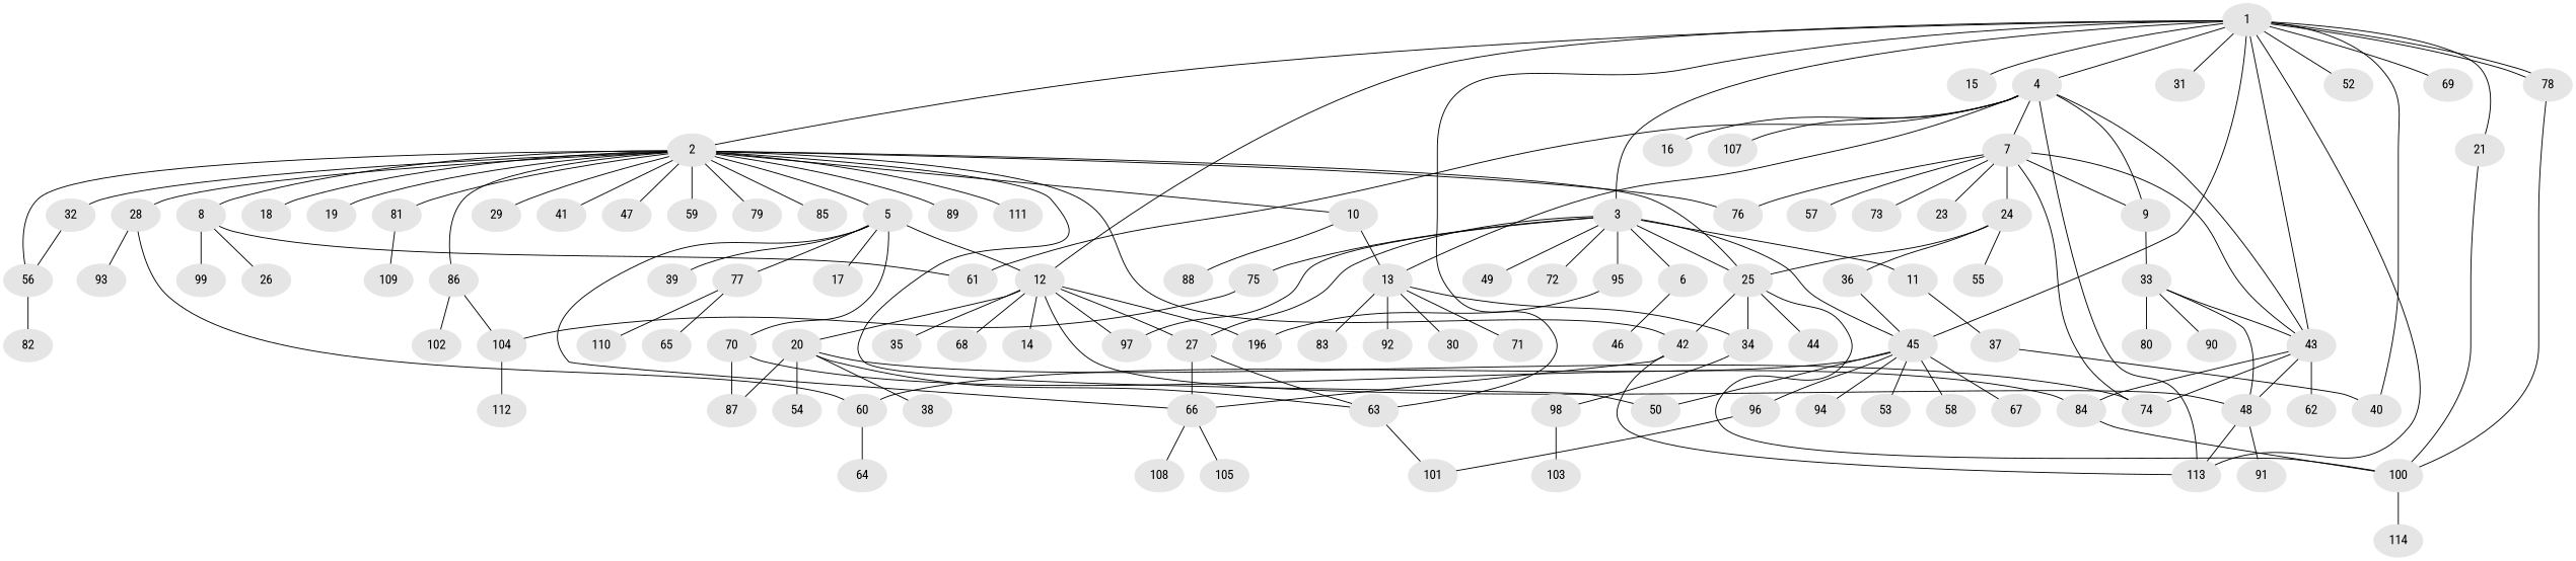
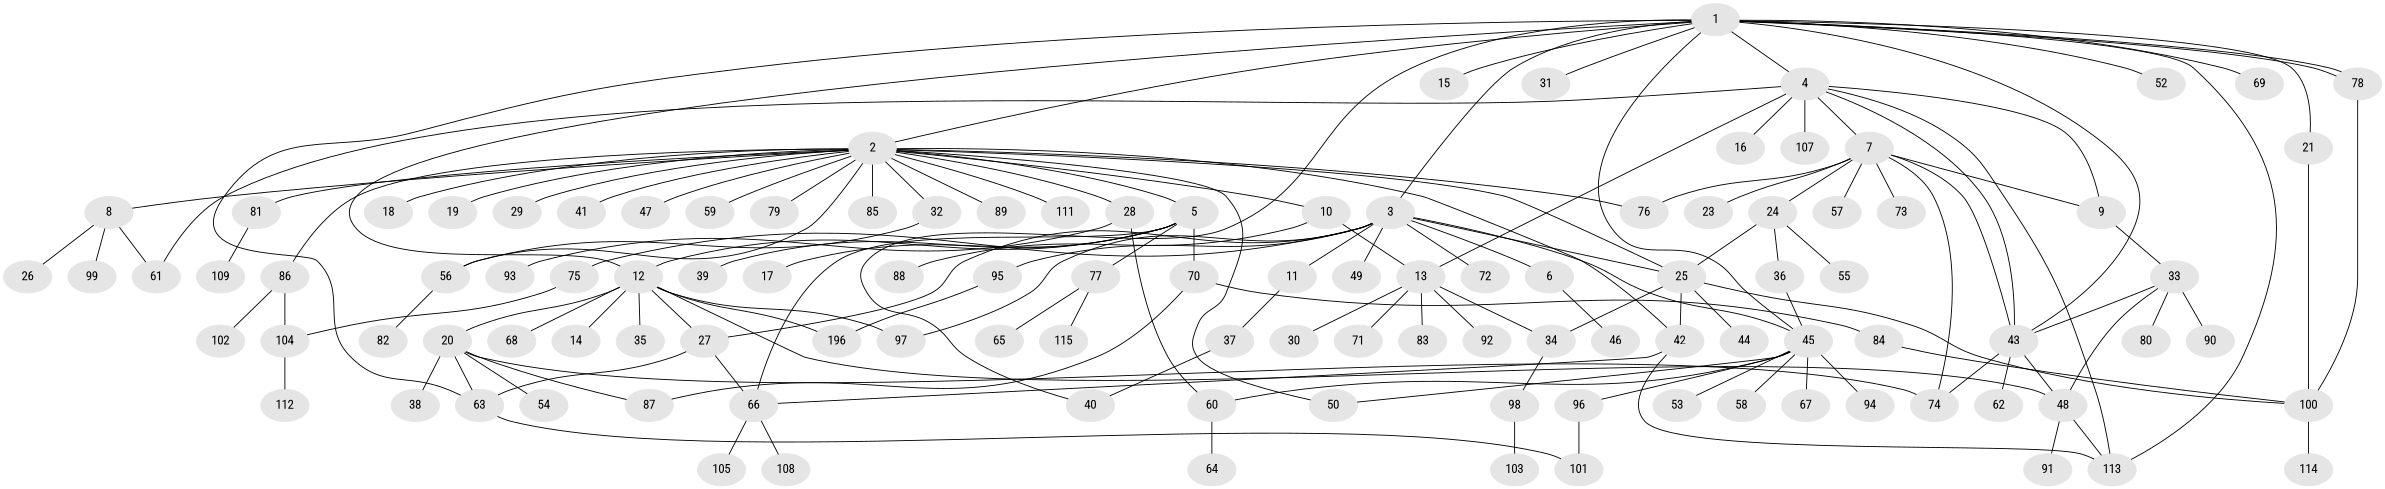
  graph {
    fontname="Roboto Condensed"
    node [color=gray90 fontname="Roboto Condensed" style=filled]
    edge [fontname="Roboto Condensed"]
    1
    2
    3
    4
    12
    15
    21
    31
    40
    43
    45
    52
    63
    69
    78
    113
    5
    8
    10
    18
    19
    25
    28
    29
    32
    41
    42
    47
    50
    56
    59
    76
    79
    81
    85
    86
    89
    111
    6
    11
    27
    49
    72
    75
    95
    97
    7
    9
    13
    16
    61
    107
    14
    20
    35
    48
    68
    n58 [label=196]
    100
    74
    62
    84
    60
    53
    58
    67
    94
    96
    101
    17
    39
    66
    70
    77
    26
    99
    88
    34
    44
    93
    82
    109
    104
    102
    46
    37
    23
    24
    57
    73
    33
    30
    71
    83
    92
    105
    108
    87
    65
-   110
+   110 [label=115]
    36
    55
    80
    90
    38
    54
    91
    98
    114
    64
    103
    112
    1 -- 2
    1 -- 3
    1 -- 4
    1 -- 12
    1 -- 15
    1 -- 21
    1 -- 31
    1 -- 40
    1 -- 43
    1 -- 45
    1 -- 52
    1 -- 63
    1 -- 69
    1 -- 78
    1 -- 78
    1 -- 113
    2 -- 5
    2 -- 8
    2 -- 10
    2 -- 18
    2 -- 19
    2 -- 25
    2 -- 28
    2 -- 29
    2 -- 32
    2 -- 41
    2 -- 42
    2 -- 47
    2 -- 50
    2 -- 56
    2 -- 59
    2 -- 76
    2 -- 79
    2 -- 81
    2 -- 85
    2 -- 86
    2 -- 89
    2 -- 111
    3 -- 45
    3 -- 25
    3 -- 6
    3 -- 11
    3 -- 27
    3 -- 49
    3 -- 72
    3 -- 75
    3 -- 95
    3 -- 97
    4 -- 43
    4 -- 113
    4 -- 7
    4 -- 9
    4 -- 13
    4 -- 16
    4 -- 61
    4 -- 107
    12 -- 27
    12 -- 97
    12 -- 14
    12 -- 20
    12 -- 35
    12 -- 48
    12 -- 68
    12 -- n58
    21 -- 100
    43 -- 48
    43 -- 74
    43 -- 62
-   43 -- 84
    45 -- 50
    45 -- 60
    45 -- 53
    45 -- 58
    45 -- 67
    45 -- 94
    45 -- 96
    63 -- 101
    78 -- 100
    5 -- 12
    5 -- 17
    5 -- 39
    5 -- 66
    5 -- 70
    5 -- 77
    8 -- 61
    8 -- 26
    8 -- 99
    10 -- 13
    10 -- 88
    25 -- 42
    25 -- 100
    25 -- 34
    25 -- 44
    28 -- 60
    28 -- 93
    32 -- 56
    42 -- 113
    42 -- 66
    56 -- 82
    81 -- 109
    86 -- 104
    86 -- 102
    6 -- 46
    11 -- 37
    27 -- 63
    27 -- 66
    75 -- 104
    95 -- n58
    7 -- 43
    7 -- 76
    7 -- 9
    7 -- 74
    7 -- 23
    7 -- 24
    7 -- 57
    7 -- 73
    9 -- 33
    13 -- 34
    13 -- 30
    13 -- 71
    13 -- 83
    13 -- 92
    20 -- 63
    20 -- 74
    20 -- 87
    20 -- 38
    20 -- 54
    48 -- 113
    48 -- 91
    100 -- 114
    84 -- 100
    60 -- 64
    96 -- 101
    66 -- 105
    66 -- 108
    70 -- 84
    70 -- 87
    77 -- 65
    77 -- 110
    34 -- 98
    104 -- 112
    37 -- 40
    24 -- 25
    24 -- 36
    24 -- 55
    33 -- 43
    33 -- 48
    33 -- 80
    33 -- 90
    36 -- 45
    98 -- 103
  }
